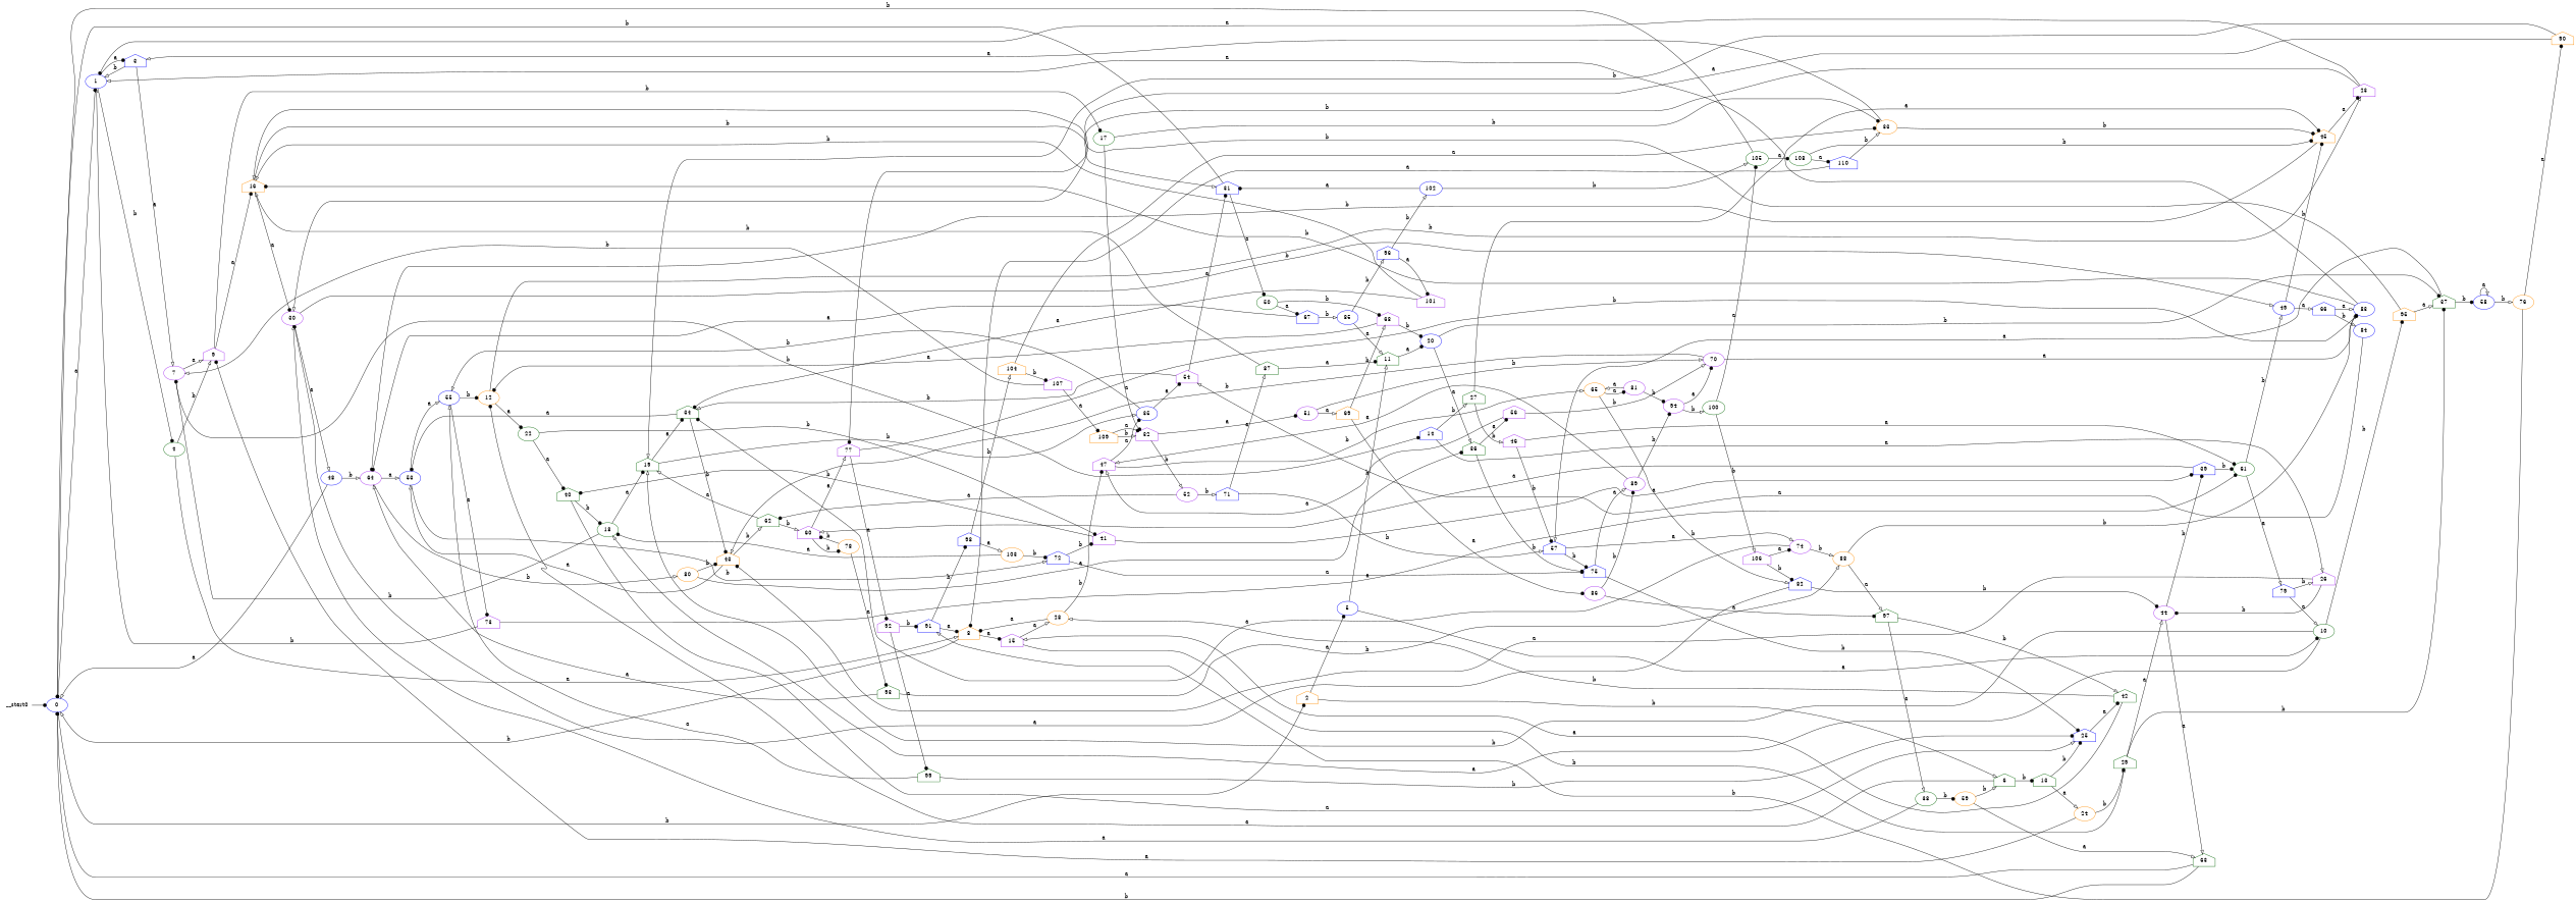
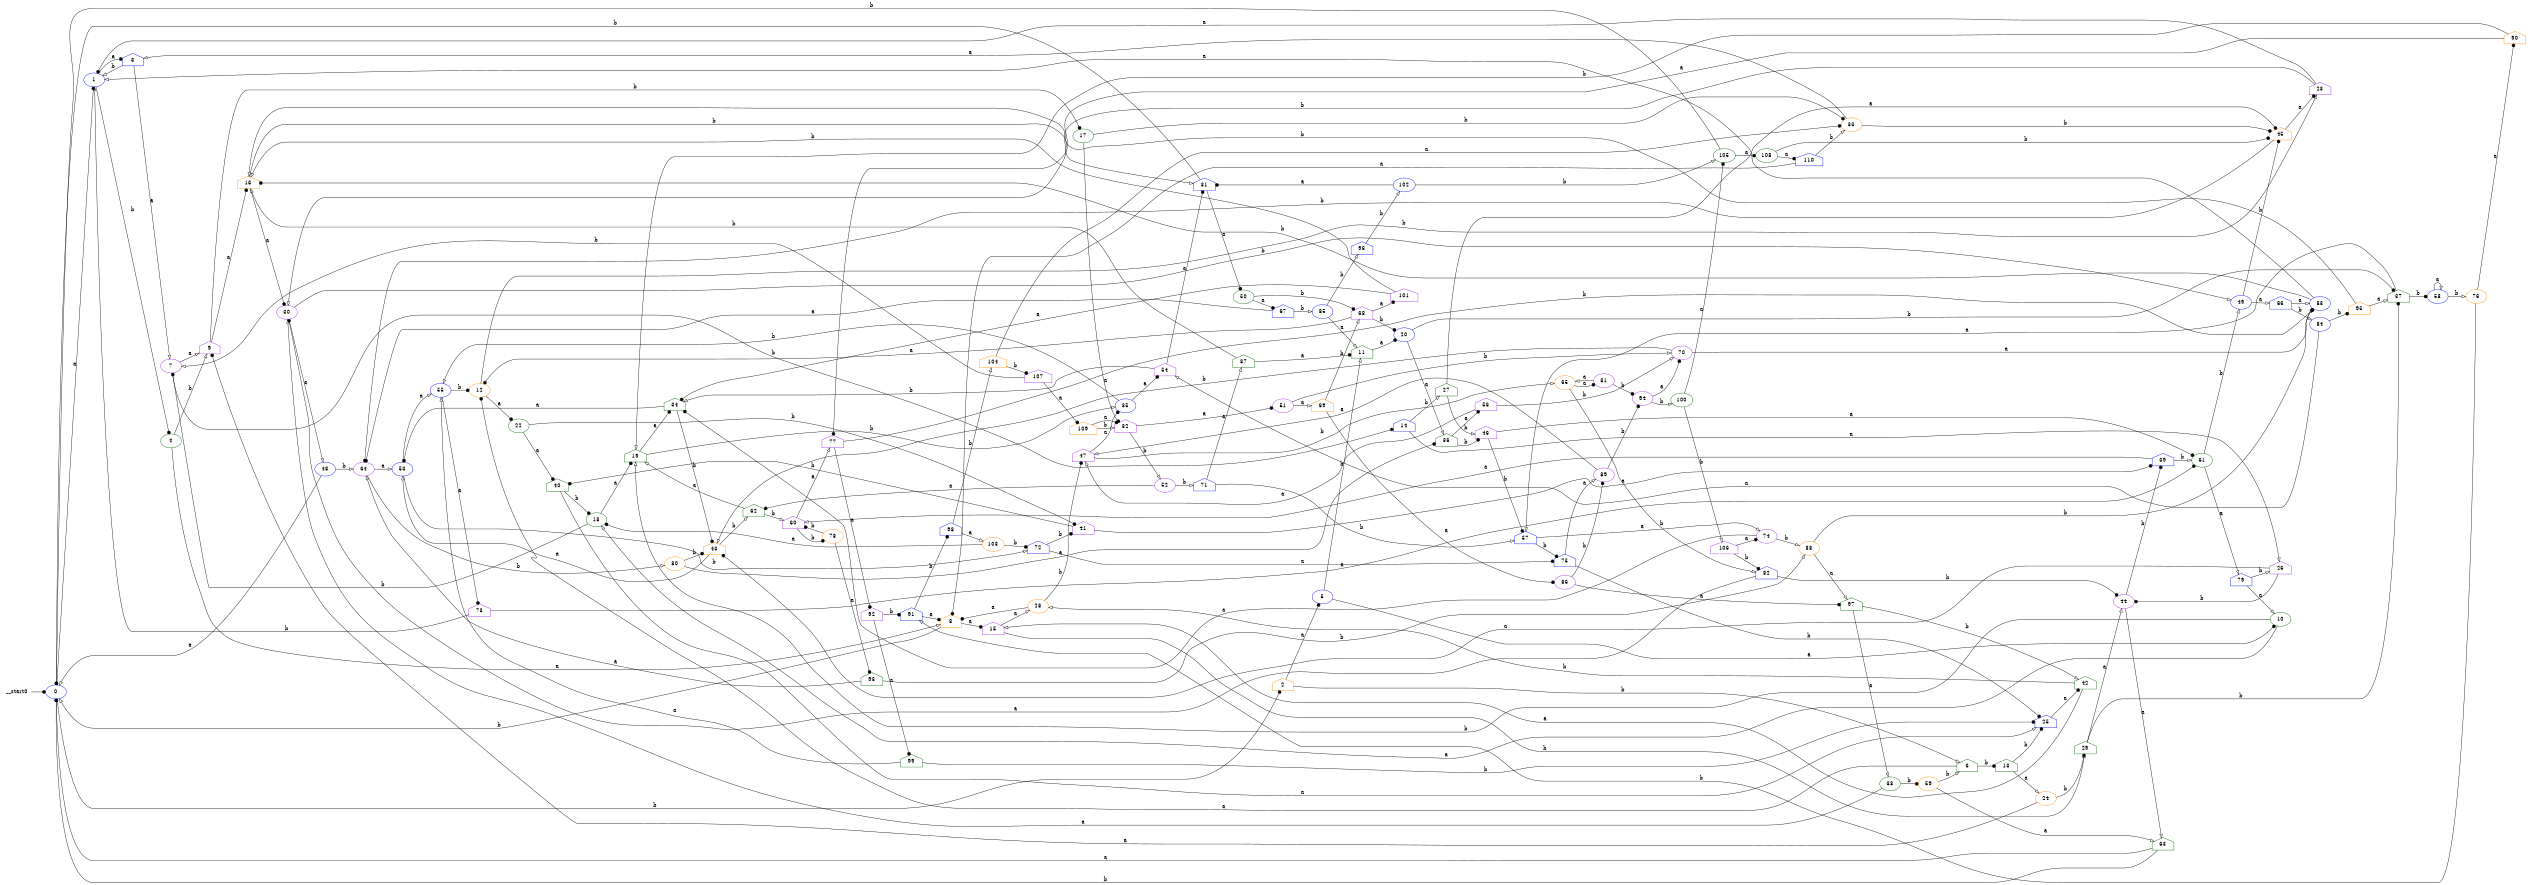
  digraph {
    rankdir=LR
    node [color=blue shape=house]
    edge [arrowhead=dot]
    __start0 [color=darkgreen shape=none]
    0 [shape=ellipse]
    1 [shape=ellipse]
    2 [color=darkorange]
    3
    4 [color=darkgreen shape=ellipse]
    5 [shape=ellipse]
    6 [color=darkgreen]
    7 [color=purple shape=ellipse]
    8 [color=darkorange]
    9 [color=purple]
    10 [color=darkgreen shape=ellipse]
    11 [color=darkgreen]
    12 [color=darkorange shape=ellipse]
    13 [color=darkgreen]
    14
    15 [color=purple]
    16 [color=darkorange]
    17 [color=darkgreen shape=ellipse]
    18 [color=darkgreen shape=ellipse]
    19 [color=darkgreen]
    20 [shape=ellipse]
    22 [color=darkgreen shape=ellipse]
    23 [color=purple]
    24 [color=darkorange shape=ellipse]
    25
    26 [color=purple]
    27 [color=darkgreen]
    28 [color=darkorange shape=ellipse]
    29 [color=darkgreen]
    30 [color=purple shape=ellipse]
    31
    32 [color=purple]
    33 [color=darkorange shape=ellipse]
    34 [color=darkgreen]
    35 [shape=ellipse]
    36 [color=darkgreen]
    37 [color=darkgreen]
    40 [color=darkgreen]
    41 [color=purple]
    42 [color=darkgreen]
    43 [color=darkorange]
    44 [color=purple shape=ellipse]
    45 [color=darkorange]
    46 [color=purple]
    47 [color=purple]
    48 [shape=ellipse]
    49 [shape=ellipse]
    50 [color=darkgreen shape=ellipse]
    51 [color=purple shape=ellipse]
    52 [color=purple shape=ellipse]
    53 [shape=ellipse]
    54 [color=purple]
    55 [shape=ellipse]
    56 [color=purple]
    57
    58 [shape=ellipse]
    38 [color=darkgreen shape=ellipse]
    59 [color=darkorange shape=ellipse]
    60 [color=purple]
    39
    61 [color=darkgreen shape=ellipse]
    62 [color=darkgreen]
    63 [color=darkgreen]
    64 [color=purple shape=ellipse]
    65 [color=darkorange shape=ellipse]
    66
    67
    68 [color=purple]
    69 [color=darkorange]
    70 [color=purple shape=ellipse]
    71
    72
    73 [color=purple]
    74 [color=purple shape=ellipse]
    75
    76 [color=darkorange shape=ellipse]
    77 [color=purple]
    78 [color=darkorange shape=ellipse]
    79
    80 [color=darkorange shape=ellipse]
    81 [color=purple shape=ellipse]
    82
    83 [shape=ellipse]
    84 [shape=ellipse]
    85 [shape=ellipse]
    86 [color=purple shape=ellipse]
    87 [color=darkgreen]
    88 [color=darkorange shape=ellipse]
    89 [color=purple shape=ellipse]
    90 [color=darkorange]
    91
    92 [color=purple]
    93 [color=darkgreen]
    94 [color=purple shape=ellipse]
    95 [color=darkorange]
    96
    97 [color=darkgreen]
    98
    99 [color=darkgreen]
    100 [color=darkgreen shape=ellipse]
    101 [color=purple]
    102 [shape=ellipse]
    103 [color=darkorange shape=ellipse]
    104 [color=darkorange]
    105 [color=darkgreen shape=ellipse]
    106 [color=purple]
    107 [color=purple]
    108 [color=darkgreen shape=ellipse]
    109 [color=darkorange]
    110
    __start0 -> 0
    0 -> 1 [label=a]
    0 -> 2 [label=b]
    1 -> 3 [label=a]
    1 -> 4 [label=b]
    2 -> 5 [label=a]
    2 -> 6 [arrowhead=onormal label=b]
    3 -> 1 [arrowhead=onormal label=b]
    3 -> 7 [arrowhead=onormal label=a]
    4 -> 8 [arrowhead=onormal label=a]
    4 -> 9 [arrowhead=onormal label=b]
    5 -> 10 [label=a]
    5 -> 11 [arrowhead=onormal label=b]
    6 -> 12 [label=a]
    6 -> 13 [label=b]
    7 -> 9 [arrowhead=onormal label=a]
    7 -> 14 [label=b]
    8 -> 0 [arrowhead=onormal label=b]
    8 -> 15 [label=a]
    9 -> 16 [label=a]
    9 -> 17 [label=b]
    10 -> 18 [arrowhead=onormal label=a]
    10 -> 19 [arrowhead=onormal label=b]
    11 -> 20 [label=a]
    12 -> 22 [label=a]
    12 -> 23 [arrowhead=onormal label=b]
    13 -> 24 [arrowhead=onormal label=a]
    13 -> 25 [label=b]
    14 -> 26 [arrowhead=onormal label=a]
    14 -> 27 [arrowhead=onormal label=b]
    15 -> 28 [arrowhead=onormal label=a]
    15 -> 29 [arrowhead=onormal label=b]
    16 -> 30 [label=a]
    16 -> 31 [arrowhead=onormal label=b]
    17 -> 32 [label=a]
    17 -> 33 [label=b]
    18 -> 7 [label=b]
    18 -> 19 [label=a]
    19 -> 34 [label=a]
    19 -> 35 [arrowhead=onormal label=b]
    20 -> 36 [arrowhead=onormal label=a]
    20 -> 37 [label=b]
    22 -> 40 [label=a]
    22 -> 41 [label=b]
    23 -> 1 [label=a]
    23 -> 30 [arrowhead=onormal label=b]
    24 -> 9 [label=a]
    24 -> 29 [label=b]
    25 -> 42 [label=a]
    26 -> 43 [label=a]
    26 -> 44 [label=b]
    27 -> 45 [label=a]
    27 -> 46 [arrowhead=onormal label=b]
    28 -> 8 [label=a]
    28 -> 47 [label=b]
    29 -> 37 [label=b]
    29 -> 44 [arrowhead=onormal label=a]
    30 -> 48 [arrowhead=onormal label=a]
    30 -> 49 [arrowhead=onormal label=b]
    31 -> 0 [label=b]
    31 -> 50 [label=a]
    32 -> 51 [label=a]
    32 -> 52 [arrowhead=onormal label=b]
    33 -> 3 [arrowhead=onormal label=a]
    33 -> 45 [label=b]
    34 -> 43 [label=b]
    34 -> 53 [label=a]
    35 -> 54 [label=a]
    35 -> 55 [arrowhead=onormal label=b]
-   36 -> 75 [label=b]
+   36 -> 46 [label=b]
    36 -> 56 [label=a]
    37 -> 57 [arrowhead=onormal label=a]
    37 -> 58 [label=b]
    40 -> 18 [label=b]
    40 -> 25 [arrowhead=onormal label=a]
    41 -> 40 [label=b]
    41 -> 39 [label=a]
    42 -> 15 [arrowhead=onormal label=a]
    42 -> 28 [arrowhead=onormal label=b]
    43 -> 53 [arrowhead=onormal label=a]
    43 -> 62 [arrowhead=onormal label=b]
    44 -> 39 [label=b]
    44 -> 63 [arrowhead=onormal label=a]
    45 -> 23 [label=a]
    45 -> 64 [label=b]
    46 -> 57 [label=b]
    46 -> 61 [label=a]
    47 -> 35 [label=a]
    47 -> 65 [arrowhead=onormal label=b]
    48 -> 0 [arrowhead=onormal label=a]
    48 -> 64 [arrowhead=onormal label=b]
    49 -> 45 [label=b]
    49 -> 66 [arrowhead=onormal label=a]
    50 -> 67 [label=a]
    50 -> 68 [label=b]
    51 -> 69 [arrowhead=onormal label=a]
    51 -> 70 [arrowhead=onormal label=b]
    52 -> 62 [label=a]
    52 -> 71 [arrowhead=onormal label=b]
    53 -> 55 [arrowhead=onormal label=a]
    53 -> 72 [arrowhead=onormal label=b]
    54 -> 31 [label=a]
    54 -> 34 [arrowhead=onormal label=b]
    55 -> 12 [label=b]
    55 -> 73 [label=a]
    56 -> 47 [arrowhead=onormal label=a]
    56 -> 70 [arrowhead=onormal label=b]
    57 -> 74 [arrowhead=onormal label=a]
    57 -> 75 [label=b]
    58 -> 58 [arrowhead=onormal label=a]
    58 -> 76 [arrowhead=onormal label=b]
    38 -> 30 [arrowhead=onormal label=a]
    38 -> 59 [label=b]
    59 -> 6 [arrowhead=onormal label=b]
    59 -> 63 [arrowhead=onormal label=a]
    60 -> 77 [arrowhead=onormal label=a]
    60 -> 78 [label=b]
    39 -> 60 [arrowhead=onormal label=a]
-   39 -> 61 [label=b]
+   39 -> 61 [arrowhead=onormal label=b]
    61 -> 49 [arrowhead=onormal label=b]
    61 -> 79 [arrowhead=onormal label=a]
    62 -> 19 [arrowhead=onormal label=a]
    62 -> 60 [arrowhead=onormal label=b]
    63 -> 0 [label=a]
    63 -> 0 [label=b]
    64 -> 53 [arrowhead=onormal label=a]
    64 -> 80 [arrowhead=onormal label=b]
    65 -> 81 [label=a]
    65 -> 82 [arrowhead=onormal label=b]
    66 -> 83 [arrowhead=onormal label=a]
    66 -> 84 [arrowhead=onormal label=b]
    67 -> 64 [label=a]
    67 -> 85 [arrowhead=onormal label=b]
    68 -> 12 [label=a]
    68 -> 20 [label=b]
    69 -> 68 [arrowhead=onormal label=b]
    69 -> 86 [label=a]
    70 -> 43 [arrowhead=onormal label=b]
    70 -> 83 [arrowhead=onormal label=a]
    71 -> 57 [arrowhead=onormal label=b]
    71 -> 87 [arrowhead=onormal label=a]
    72 -> 41 [label=b]
    72 -> 75 [label=a]
    73 -> 1 [arrowhead=onormal label=b]
    73 -> 61 [label=a]
    74 -> 34 [label=a]
    74 -> 88 [arrowhead=onormal label=b]
    75 -> 25 [label=b]
    75 -> 89 [arrowhead=onormal label=a]
    76 -> 90 [label=a]
    76 -> 91 [arrowhead=onormal label=b]
    77 -> 83 [label=b]
    77 -> 92 [label=a]
    78 -> 60 [label=b]
    78 -> 93 [label=a]
    79 -> 10 [arrowhead=onormal label=a]
    79 -> 26 [arrowhead=onormal label=b]
    80 -> 36 [label=a]
    80 -> 43 [label=b]
    81 -> 65 [arrowhead=onormal label=a]
    81 -> 94 [label=b]
    82 -> 30 [label=a]
    82 -> 44 [label=b]
    83 -> 1 [arrowhead=onormal label=a]
    83 -> 16 [label=b]
    84 -> 54 [arrowhead=onormal label=a]
-   10 -> 95 [label=b]
+   84 -> 95 [label=b]
    85 -> 11 [arrowhead=onormal label=a]
    85 -> 96 [arrowhead=onormal label=b]
    86 -> 89 [label=b]
    86 -> 97 [label=a]
    87 -> 11 [label=a]
    87 -> 16 [arrowhead=onormal label=b]
    88 -> 83 [label=b]
    88 -> 97 [arrowhead=onormal label=a]
    89 -> 47 [arrowhead=onormal label=a]
    89 -> 94 [label=b]
    90 -> 19 [arrowhead=onormal label=b]
    90 -> 77 [label=a]
    91 -> 8 [label=a]
    91 -> 98 [label=b]
    92 -> 91 [label=b]
    92 -> 99 [label=a]
    93 -> 64 [arrowhead=onormal label=a]
    93 -> 88 [arrowhead=onormal label=b]
    94 -> 70 [label=a]
    94 -> 100 [arrowhead=onormal label=b]
    95 -> 16 [arrowhead=onormal label=b]
    95 -> 37 [arrowhead=onormal label=a]
-   96 -> 101 [label=a]
+   68 -> 101 [label=a]
    96 -> 102 [arrowhead=onormal label=b]
    97 -> 42 [arrowhead=onormal label=b]
    97 -> 38 [arrowhead=onormal label=a]
    98 -> 103 [arrowhead=onormal label=a]
    98 -> 104 [arrowhead=onormal label=b]
    99 -> 25 [label=b]
    99 -> 55 [arrowhead=onormal label=a]
    100 -> 105 [label=a]
    100 -> 106 [arrowhead=onormal label=b]
    101 -> 16 [arrowhead=onormal label=b]
    101 -> 34 [label=a]
    102 -> 31 [label=a]
    102 -> 105 [arrowhead=onormal label=b]
    103 -> 18 [label=a]
    103 -> 72 [label=b]
    104 -> 33 [label=a]
    104 -> 107 [label=b]
    105 -> 0 [label=b]
    105 -> 108 [label=a]
    106 -> 74 [label=a]
    106 -> 82 [label=b]
    107 -> 7 [arrowhead=onormal label=b]
    107 -> 109 [label=a]
    108 -> 45 [label=b]
    108 -> 110 [label=a]
    109 -> 32 [label=a]
    109 -> 32 [arrowhead=onormal label=b]
    110 -> 8 [label=a]
    110 -> 33 [arrowhead=onormal label=b]
  }
